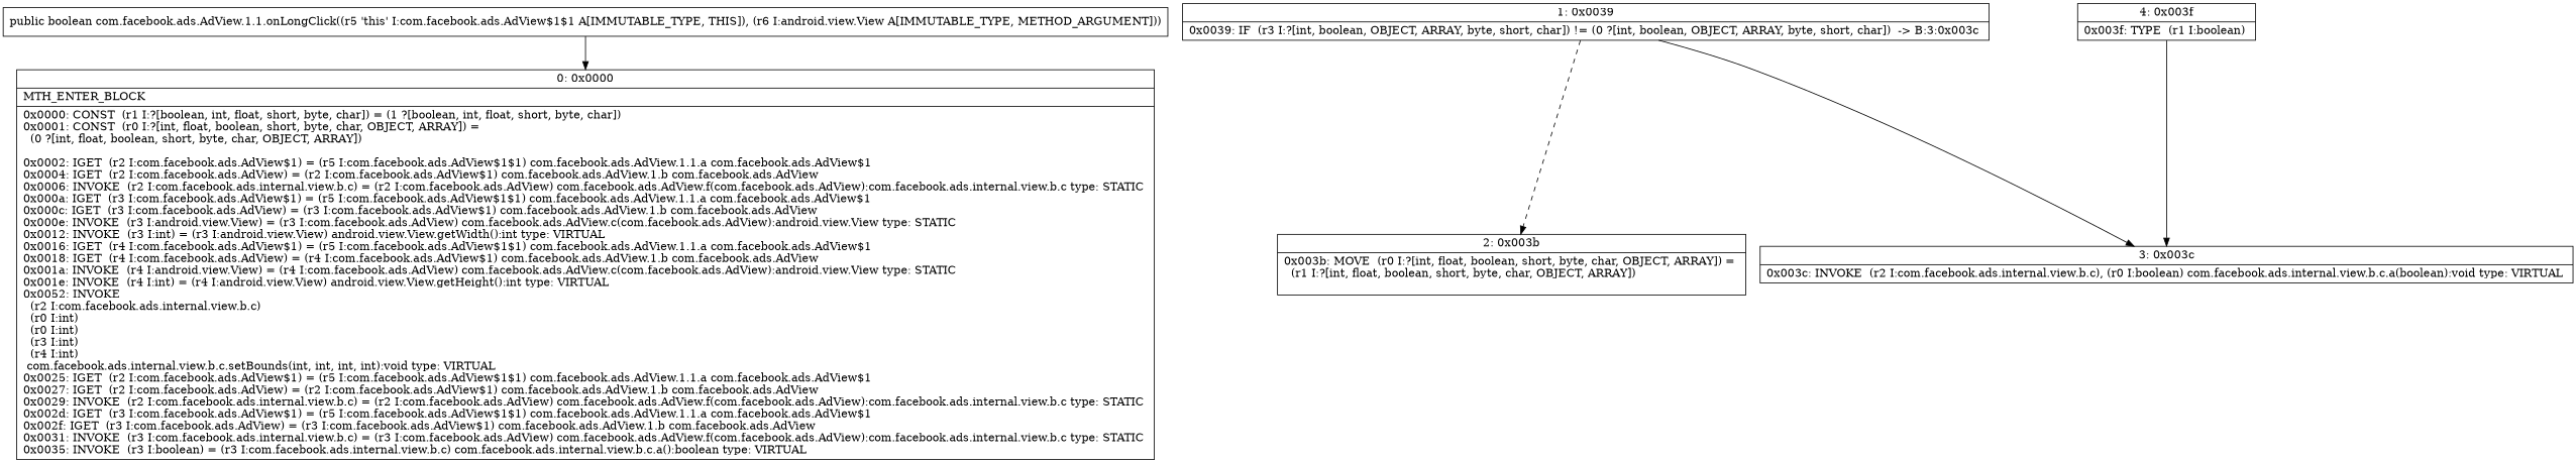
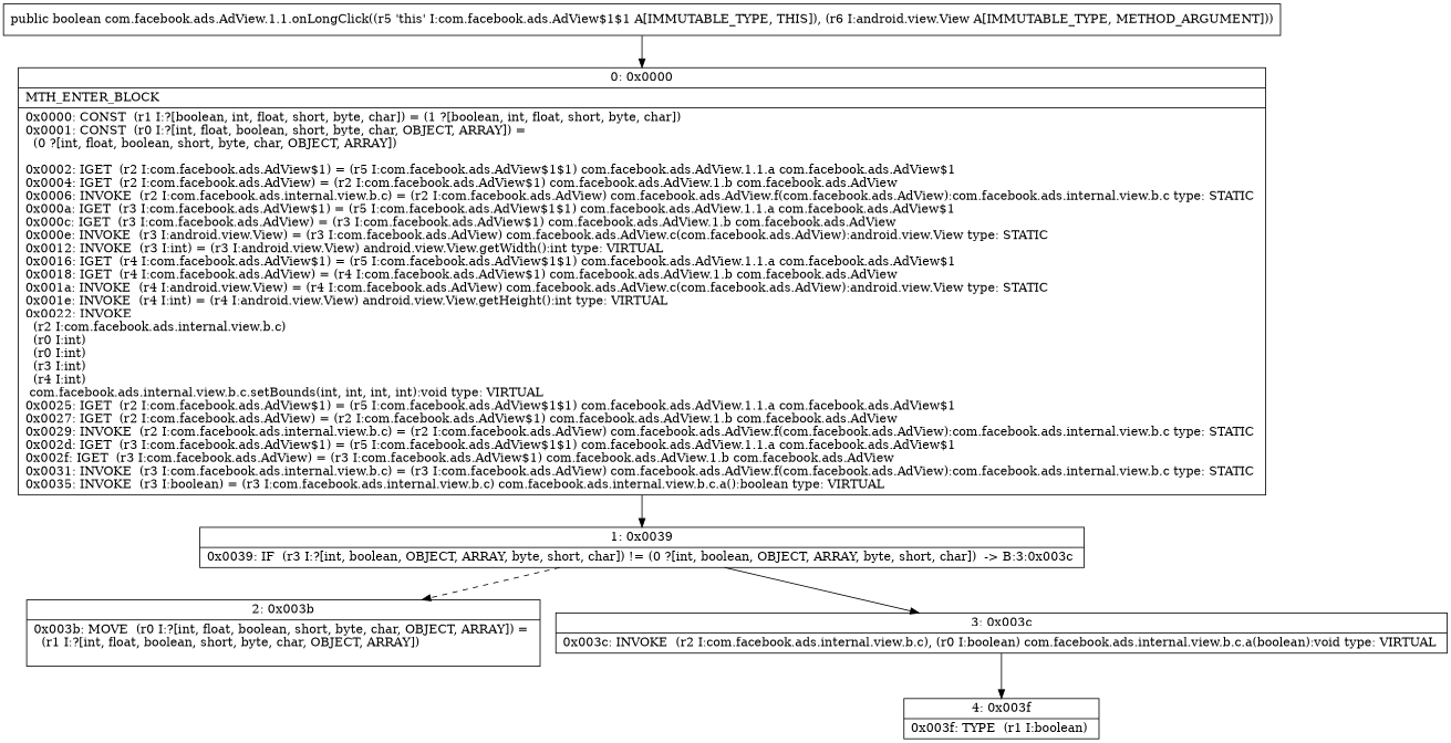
  digraph {
    node [shape=record]
-   n1 [label="{0\:\ 0x0000|MTH_ENTER_BLOCK\l|0x0000: CONST  (r1 I:?[boolean, int, float, short, byte, char]) = (1 ?[boolean, int, float, short, byte, char]) \l0x0001: CONST  (r0 I:?[int, float, boolean, short, byte, char, OBJECT, ARRAY]) = \l  (0 ?[int, float, boolean, short, byte, char, OBJECT, ARRAY])\l \l0x0002: IGET  (r2 I:com.facebook.ads.AdView$1) = (r5 I:com.facebook.ads.AdView$1$1) com.facebook.ads.AdView.1.1.a com.facebook.ads.AdView$1 \l0x0004: IGET  (r2 I:com.facebook.ads.AdView) = (r2 I:com.facebook.ads.AdView$1) com.facebook.ads.AdView.1.b com.facebook.ads.AdView \l0x0006: INVOKE  (r2 I:com.facebook.ads.internal.view.b.c) = (r2 I:com.facebook.ads.AdView) com.facebook.ads.AdView.f(com.facebook.ads.AdView):com.facebook.ads.internal.view.b.c type: STATIC \l0x000a: IGET  (r3 I:com.facebook.ads.AdView$1) = (r5 I:com.facebook.ads.AdView$1$1) com.facebook.ads.AdView.1.1.a com.facebook.ads.AdView$1 \l0x000c: IGET  (r3 I:com.facebook.ads.AdView) = (r3 I:com.facebook.ads.AdView$1) com.facebook.ads.AdView.1.b com.facebook.ads.AdView \l0x000e: INVOKE  (r3 I:android.view.View) = (r3 I:com.facebook.ads.AdView) com.facebook.ads.AdView.c(com.facebook.ads.AdView):android.view.View type: STATIC \l0x0012: INVOKE  (r3 I:int) = (r3 I:android.view.View) android.view.View.getWidth():int type: VIRTUAL \l0x0016: IGET  (r4 I:com.facebook.ads.AdView$1) = (r5 I:com.facebook.ads.AdView$1$1) com.facebook.ads.AdView.1.1.a com.facebook.ads.AdView$1 \l0x0018: IGET  (r4 I:com.facebook.ads.AdView) = (r4 I:com.facebook.ads.AdView$1) com.facebook.ads.AdView.1.b com.facebook.ads.AdView \l0x001a: INVOKE  (r4 I:android.view.View) = (r4 I:com.facebook.ads.AdView) com.facebook.ads.AdView.c(com.facebook.ads.AdView):android.view.View type: STATIC \l0x001e: INVOKE  (r4 I:int) = (r4 I:android.view.View) android.view.View.getHeight():int type: VIRTUAL \l0x0052: INVOKE  \l  (r2 I:com.facebook.ads.internal.view.b.c)\l  (r0 I:int)\l  (r0 I:int)\l  (r3 I:int)\l  (r4 I:int)\l com.facebook.ads.internal.view.b.c.setBounds(int, int, int, int):void type: VIRTUAL \l0x0025: IGET  (r2 I:com.facebook.ads.AdView$1) = (r5 I:com.facebook.ads.AdView$1$1) com.facebook.ads.AdView.1.1.a com.facebook.ads.AdView$1 \l0x0027: IGET  (r2 I:com.facebook.ads.AdView) = (r2 I:com.facebook.ads.AdView$1) com.facebook.ads.AdView.1.b com.facebook.ads.AdView \l0x0029: INVOKE  (r2 I:com.facebook.ads.internal.view.b.c) = (r2 I:com.facebook.ads.AdView) com.facebook.ads.AdView.f(com.facebook.ads.AdView):com.facebook.ads.internal.view.b.c type: STATIC \l0x002d: IGET  (r3 I:com.facebook.ads.AdView$1) = (r5 I:com.facebook.ads.AdView$1$1) com.facebook.ads.AdView.1.1.a com.facebook.ads.AdView$1 \l0x002f: IGET  (r3 I:com.facebook.ads.AdView) = (r3 I:com.facebook.ads.AdView$1) com.facebook.ads.AdView.1.b com.facebook.ads.AdView \l0x0031: INVOKE  (r3 I:com.facebook.ads.internal.view.b.c) = (r3 I:com.facebook.ads.AdView) com.facebook.ads.AdView.f(com.facebook.ads.AdView):com.facebook.ads.internal.view.b.c type: STATIC \l0x0035: INVOKE  (r3 I:boolean) = (r3 I:com.facebook.ads.internal.view.b.c) com.facebook.ads.internal.view.b.c.a():boolean type: VIRTUAL \l}"]
+   n1 [label="{0\:\ 0x0000|MTH_ENTER_BLOCK\l|0x0000: CONST  (r1 I:?[boolean, int, float, short, byte, char]) = (1 ?[boolean, int, float, short, byte, char]) \l0x0001: CONST  (r0 I:?[int, float, boolean, short, byte, char, OBJECT, ARRAY]) = \l  (0 ?[int, float, boolean, short, byte, char, OBJECT, ARRAY])\l \l0x0002: IGET  (r2 I:com.facebook.ads.AdView$1) = (r5 I:com.facebook.ads.AdView$1$1) com.facebook.ads.AdView.1.1.a com.facebook.ads.AdView$1 \l0x0004: IGET  (r2 I:com.facebook.ads.AdView) = (r2 I:com.facebook.ads.AdView$1) com.facebook.ads.AdView.1.b com.facebook.ads.AdView \l0x0006: INVOKE  (r2 I:com.facebook.ads.internal.view.b.c) = (r2 I:com.facebook.ads.AdView) com.facebook.ads.AdView.f(com.facebook.ads.AdView):com.facebook.ads.internal.view.b.c type: STATIC \l0x000a: IGET  (r3 I:com.facebook.ads.AdView$1) = (r5 I:com.facebook.ads.AdView$1$1) com.facebook.ads.AdView.1.1.a com.facebook.ads.AdView$1 \l0x000c: IGET  (r3 I:com.facebook.ads.AdView) = (r3 I:com.facebook.ads.AdView$1) com.facebook.ads.AdView.1.b com.facebook.ads.AdView \l0x000e: INVOKE  (r3 I:android.view.View) = (r3 I:com.facebook.ads.AdView) com.facebook.ads.AdView.c(com.facebook.ads.AdView):android.view.View type: STATIC \l0x0012: INVOKE  (r3 I:int) = (r3 I:android.view.View) android.view.View.getWidth():int type: VIRTUAL \l0x0016: IGET  (r4 I:com.facebook.ads.AdView$1) = (r5 I:com.facebook.ads.AdView$1$1) com.facebook.ads.AdView.1.1.a com.facebook.ads.AdView$1 \l0x0018: IGET  (r4 I:com.facebook.ads.AdView) = (r4 I:com.facebook.ads.AdView$1) com.facebook.ads.AdView.1.b com.facebook.ads.AdView \l0x001a: INVOKE  (r4 I:android.view.View) = (r4 I:com.facebook.ads.AdView) com.facebook.ads.AdView.c(com.facebook.ads.AdView):android.view.View type: STATIC \l0x001e: INVOKE  (r4 I:int) = (r4 I:android.view.View) android.view.View.getHeight():int type: VIRTUAL \l0x0022: INVOKE  \l  (r2 I:com.facebook.ads.internal.view.b.c)\l  (r0 I:int)\l  (r0 I:int)\l  (r3 I:int)\l  (r4 I:int)\l com.facebook.ads.internal.view.b.c.setBounds(int, int, int, int):void type: VIRTUAL \l0x0025: IGET  (r2 I:com.facebook.ads.AdView$1) = (r5 I:com.facebook.ads.AdView$1$1) com.facebook.ads.AdView.1.1.a com.facebook.ads.AdView$1 \l0x0027: IGET  (r2 I:com.facebook.ads.AdView) = (r2 I:com.facebook.ads.AdView$1) com.facebook.ads.AdView.1.b com.facebook.ads.AdView \l0x0029: INVOKE  (r2 I:com.facebook.ads.internal.view.b.c) = (r2 I:com.facebook.ads.AdView) com.facebook.ads.AdView.f(com.facebook.ads.AdView):com.facebook.ads.internal.view.b.c type: STATIC \l0x002d: IGET  (r3 I:com.facebook.ads.AdView$1) = (r5 I:com.facebook.ads.AdView$1$1) com.facebook.ads.AdView.1.1.a com.facebook.ads.AdView$1 \l0x002f: IGET  (r3 I:com.facebook.ads.AdView) = (r3 I:com.facebook.ads.AdView$1) com.facebook.ads.AdView.1.b com.facebook.ads.AdView \l0x0031: INVOKE  (r3 I:com.facebook.ads.internal.view.b.c) = (r3 I:com.facebook.ads.AdView) com.facebook.ads.AdView.f(com.facebook.ads.AdView):com.facebook.ads.internal.view.b.c type: STATIC \l0x0035: INVOKE  (r3 I:boolean) = (r3 I:com.facebook.ads.internal.view.b.c) com.facebook.ads.internal.view.b.c.a():boolean type: VIRTUAL \l}"]
    n2 [label="{1\:\ 0x0039|0x0039: IF  (r3 I:?[int, boolean, OBJECT, ARRAY, byte, short, char]) != (0 ?[int, boolean, OBJECT, ARRAY, byte, short, char])  \-\> B:3:0x003c \l}"]
    n3 [label="{2\:\ 0x003b|0x003b: MOVE  (r0 I:?[int, float, boolean, short, byte, char, OBJECT, ARRAY]) = \l  (r1 I:?[int, float, boolean, short, byte, char, OBJECT, ARRAY])\l \l}"]
    n4 [label="{3\:\ 0x003c|0x003c: INVOKE  (r2 I:com.facebook.ads.internal.view.b.c), (r0 I:boolean) com.facebook.ads.internal.view.b.c.a(boolean):void type: VIRTUAL \l}"]
    n5 [label="{4\:\ 0x003f|0x003f: TYPE  (r1 I:boolean) \l}"]
    n6 [label="{public boolean com.facebook.ads.AdView.1.1.onLongClick((r5 'this' I:com.facebook.ads.AdView$1$1 A[IMMUTABLE_TYPE, THIS]), (r6 I:android.view.View A[IMMUTABLE_TYPE, METHOD_ARGUMENT])) }"]
+   n1 -> n2
    n2 -> n3 [style=dashed]
    n2 -> n4
-   n5 -> n4
+   n4 -> n5
    n6 -> n1
  }
